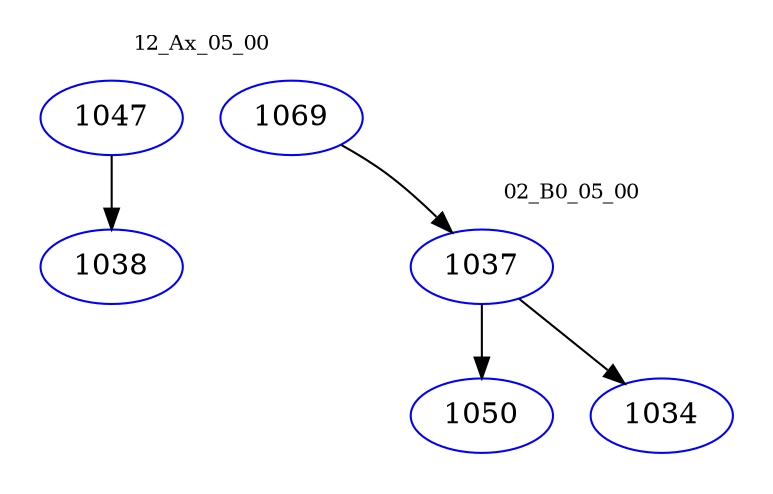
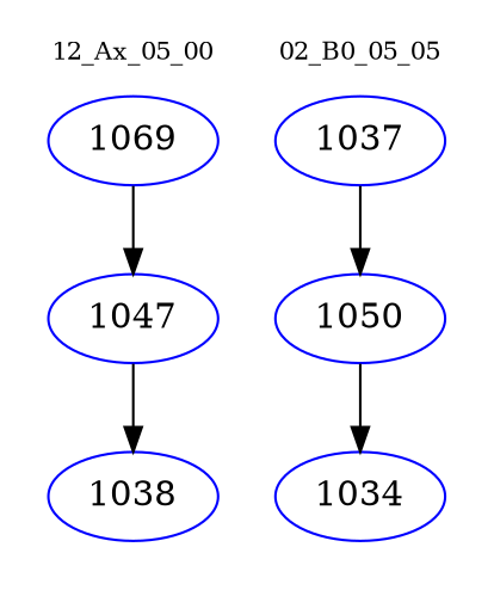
  digraph {
    node [color=blue]
    edge [color=black]
    n1 [label=1069]
    n2 [label=1047]
    n3 [label=1038]
    n4 [label=1037]
    n5 [label=1050]
    n6 [label=1034]
    subgraph cluster_1 {
      color=white
      fontsize=10
      label="12_Ax_05_00"
      n1
      n2
      n3
    }
    subgraph cluster_2 {
      color=white
      fontsize=10
-     label="02_B0_05_00"
+     label="02_B0_05_05"
      n4
      n5
      n6
    }
-   n1 -> n4
+   n1 -> n2
    n2 -> n3
    n4 -> n5
-   n4 -> n6
+   n5 -> n6
  }
